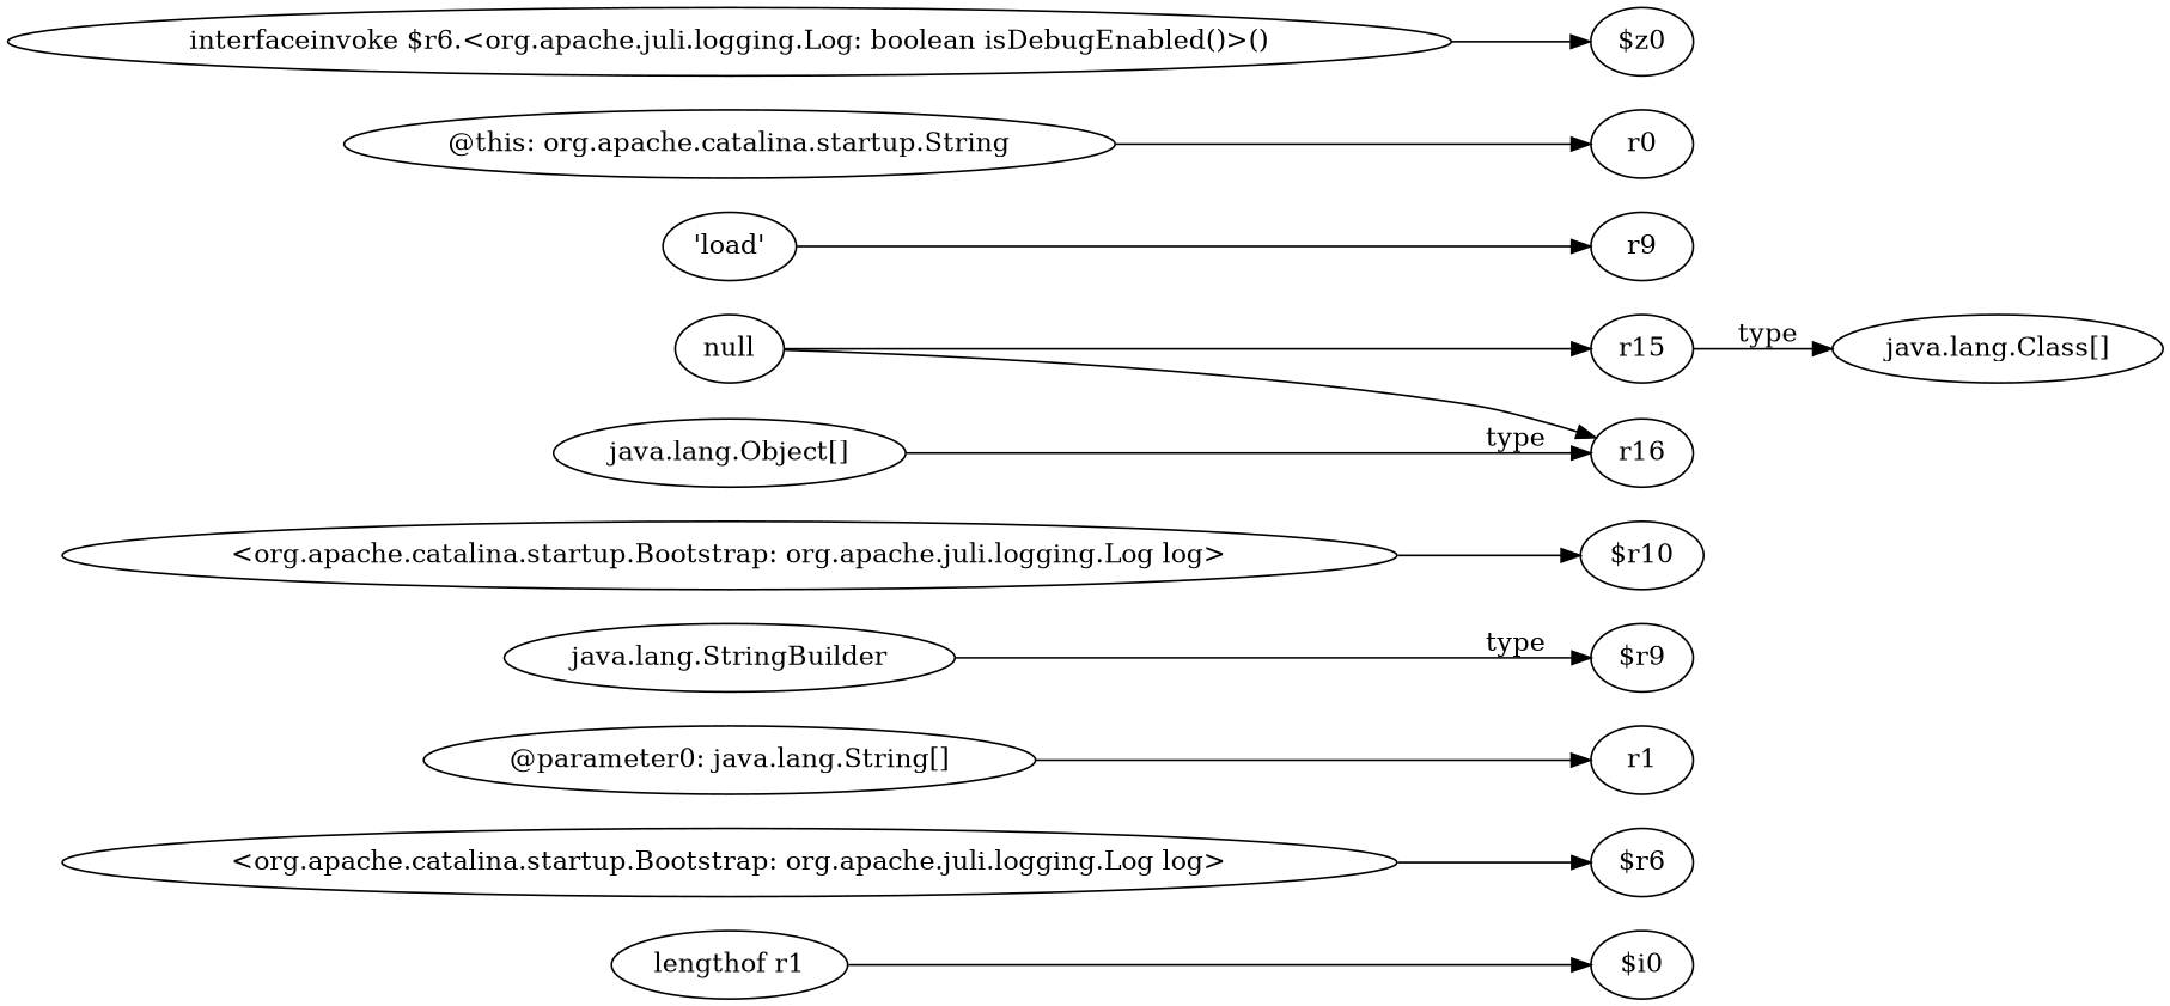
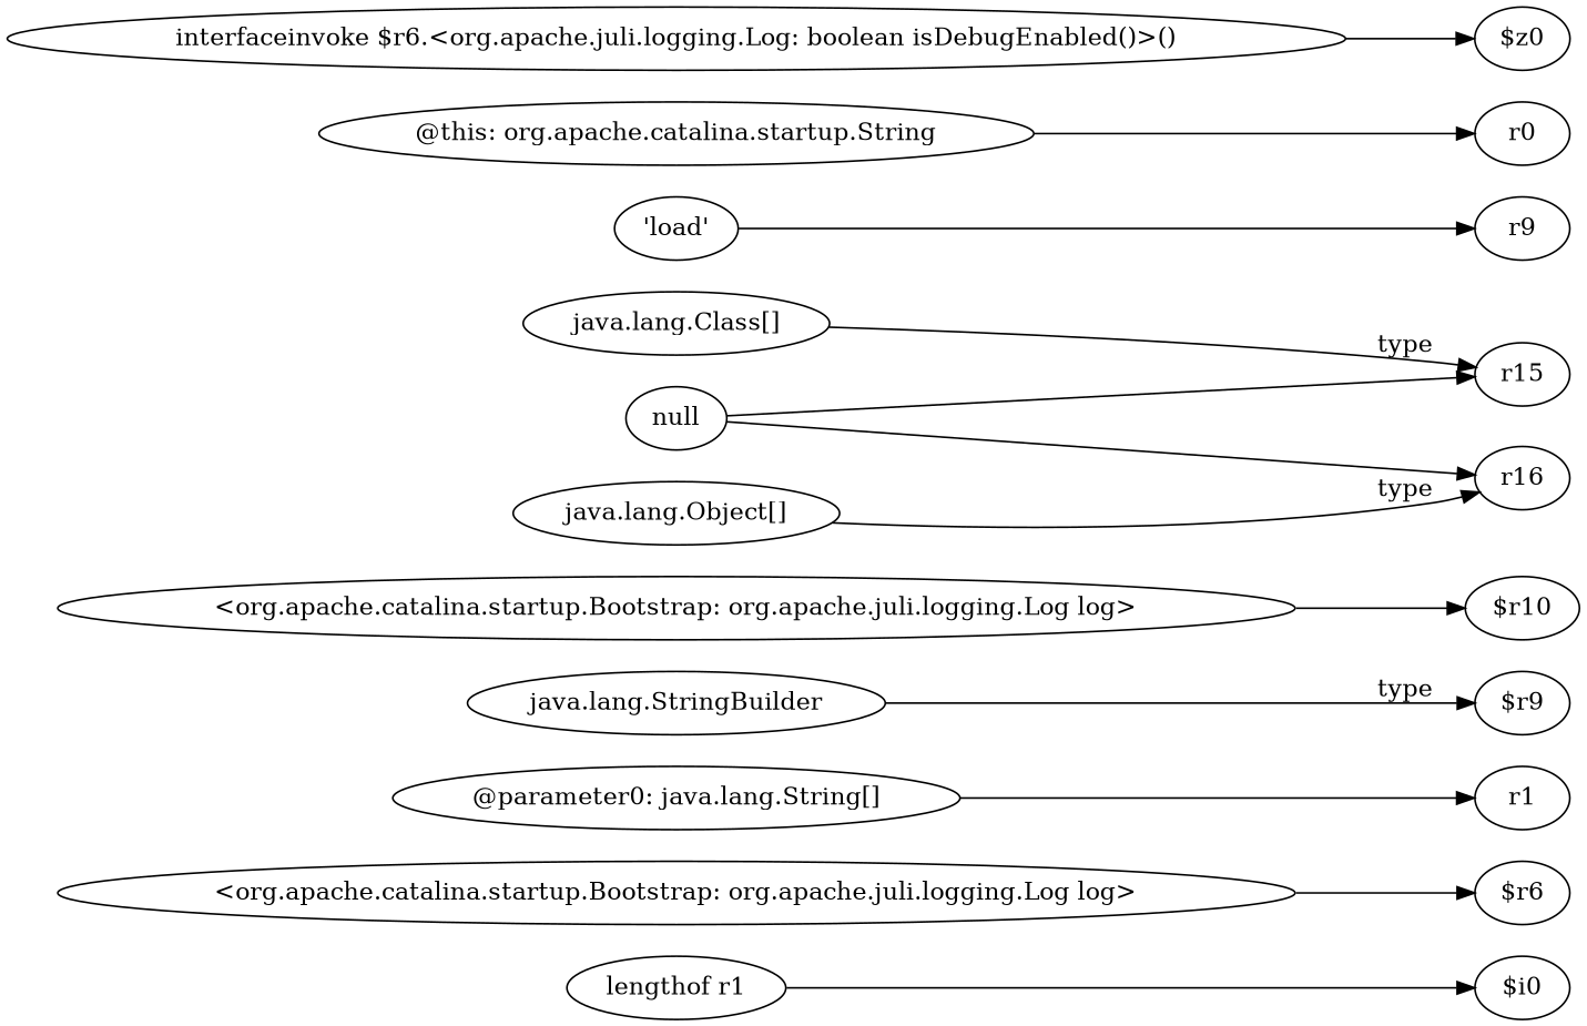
  digraph {
    rankdir=LR
    n1 [label="lengthof r1"]
    n2 [label="$i0"]
    n3 [label="<org.apache.catalina.startup.Bootstrap: org.apache.juli.logging.Log log>"]
    n4 [label="$r6"]
    n5 [label="@parameter0: java.lang.String[]"]
    n6 [label=r1]
    n7 [label="java.lang.StringBuilder"]
    n8 [label="$r9"]
    n9 [label="<org.apache.catalina.startup.Bootstrap: org.apache.juli.logging.Log log>"]
    n10 [label="$r10"]
    n11 [label="java.lang.Class[]"]
    n12 [label=r15]
    n13 [label="java.lang.Object[]"]
    n14 [label=r16]
    n15 [label=null]
    n16 [label="'load'"]
    n17 [label=r9]
    n18 [label="@this: org.apache.catalina.startup.String"]
    n19 [label=r0]
    n20 [label="interfaceinvoke $r6.<org.apache.juli.logging.Log: boolean isDebugEnabled()>()"]
    n21 [label="$z0"]
    n1 -> n2
    n3 -> n4
    n5 -> n6
    n7 -> n8 [label=type]
    n9 -> n10
-   n12 -> n11 [label=type]
+   n11 -> n12 [label=type]
    n13 -> n14 [label=type]
    n15 -> n12
    n15 -> n14
    n16 -> n17
    n18 -> n19
    n20 -> n21
  }
